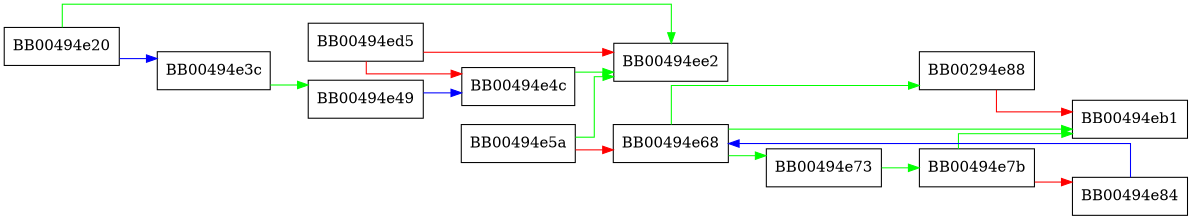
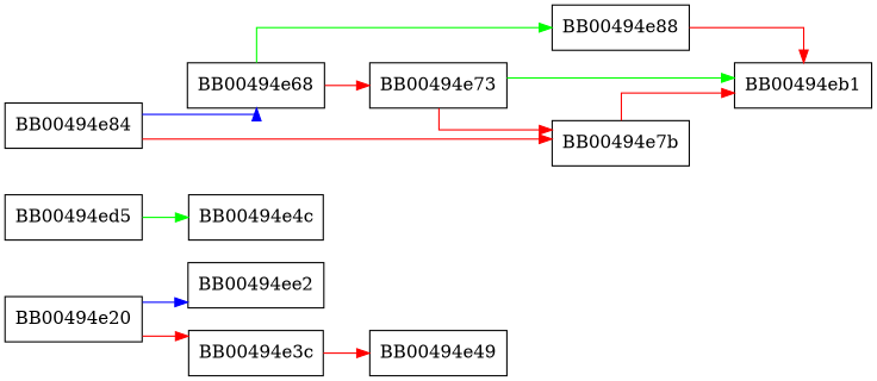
  digraph {
    rankdir=LR
    splines=ortho
    node [shape=box]
    edge [color=red]
    BB00494e20
    BB00494ee2
    BB00494e3c
    BB00494e49
    BB00494e4c
    BB00494ed5
-   BB00494e5a
    BB00494e68
-   BB00494e88 [label=BB00294e88]
+   BB00494e88
    BB00494e73
    BB00494eb1
    BB00494e7b
    BB00494e84
-   BB00494e20 -> BB00494ee2 [color=green]
-   BB00494e20 -> BB00494e3c [color=blue]
-   BB00494e3c -> BB00494e49 [color=green]
-   BB00494e49 -> BB00494e4c [color=blue]
-   BB00494e4c -> BB00494ee2 [color=green]
-   BB00494ed5 -> BB00494ee2
-   BB00494ed5 -> BB00494e4c
-   BB00494e5a -> BB00494ee2 [color=green]
-   BB00494e5a -> BB00494e68
+   BB00494e20 -> BB00494ee2 [color=blue]
+   BB00494e20 -> BB00494e3c
+   BB00494e3c -> BB00494e49
+   BB00494ed5 -> BB00494e4c [color=green]
    BB00494e68 -> BB00494e88 [color=green]
-   BB00494e68 -> BB00494e73 [color=green]
+   BB00494e68 -> BB00494e73
    BB00494e88 -> BB00494eb1
-   BB00494e68 -> BB00494eb1 [color=green]
-   BB00494e73 -> BB00494e7b [color=green]
-   BB00494e7b -> BB00494eb1 [color=green]
-   BB00494e7b -> BB00494e84
+   BB00494e73 -> BB00494eb1 [color=green]
+   BB00494e73 -> BB00494e7b
+   BB00494e7b -> BB00494eb1
+   BB00494e84 -> BB00494e7b
    BB00494e84 -> BB00494e68 [color=blue]
  }
